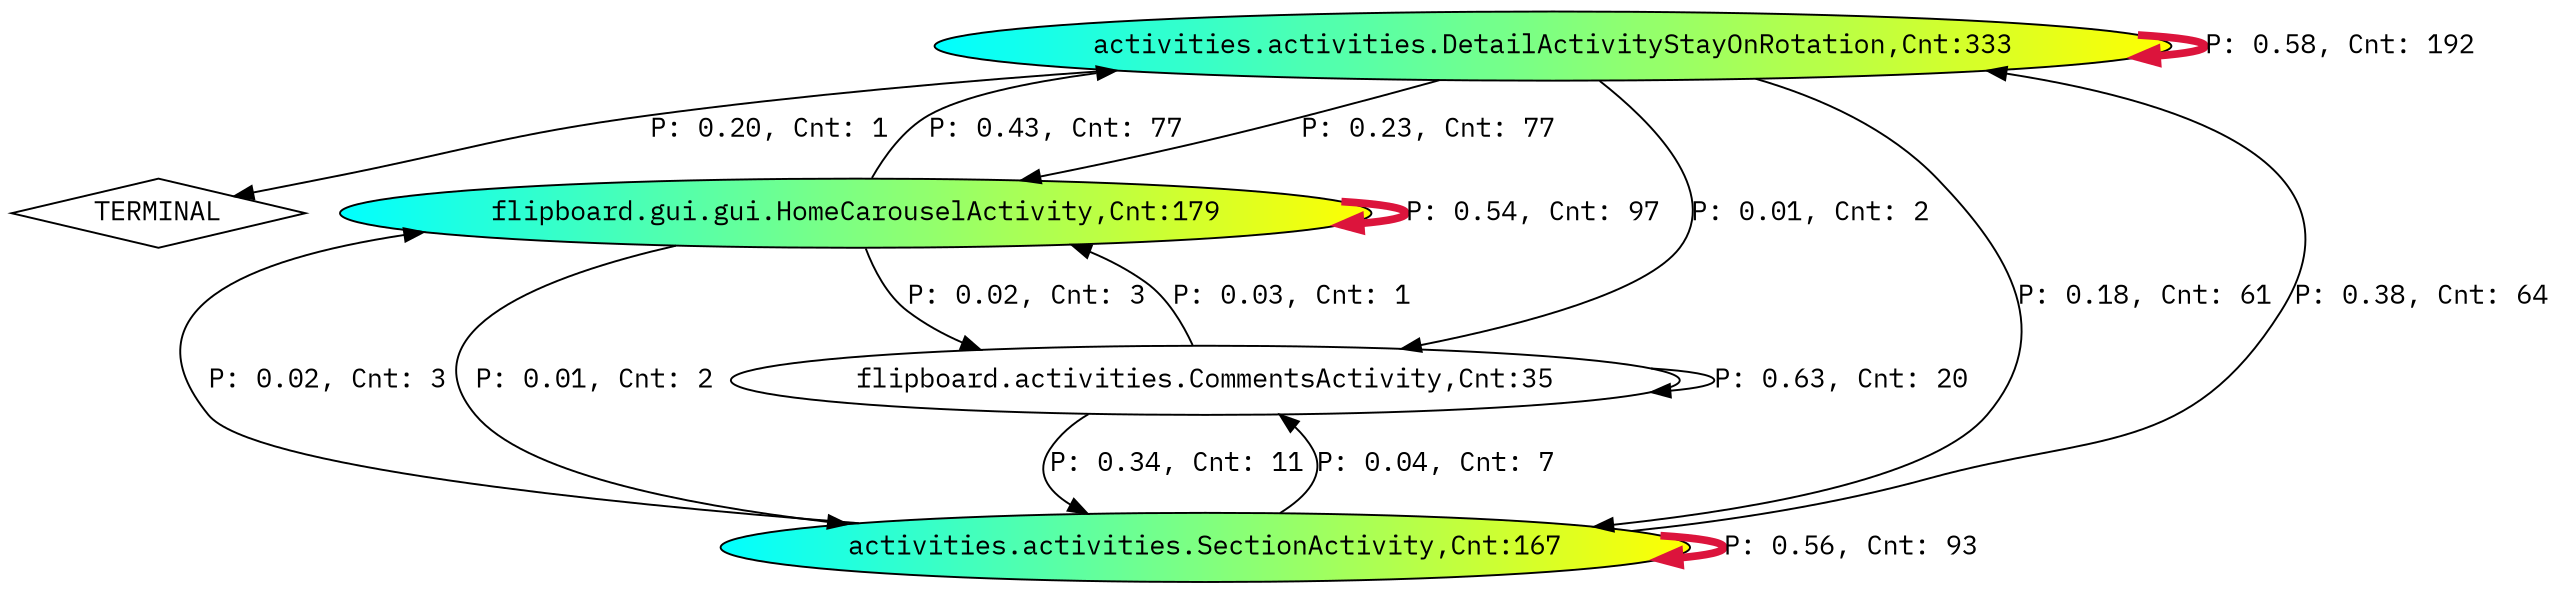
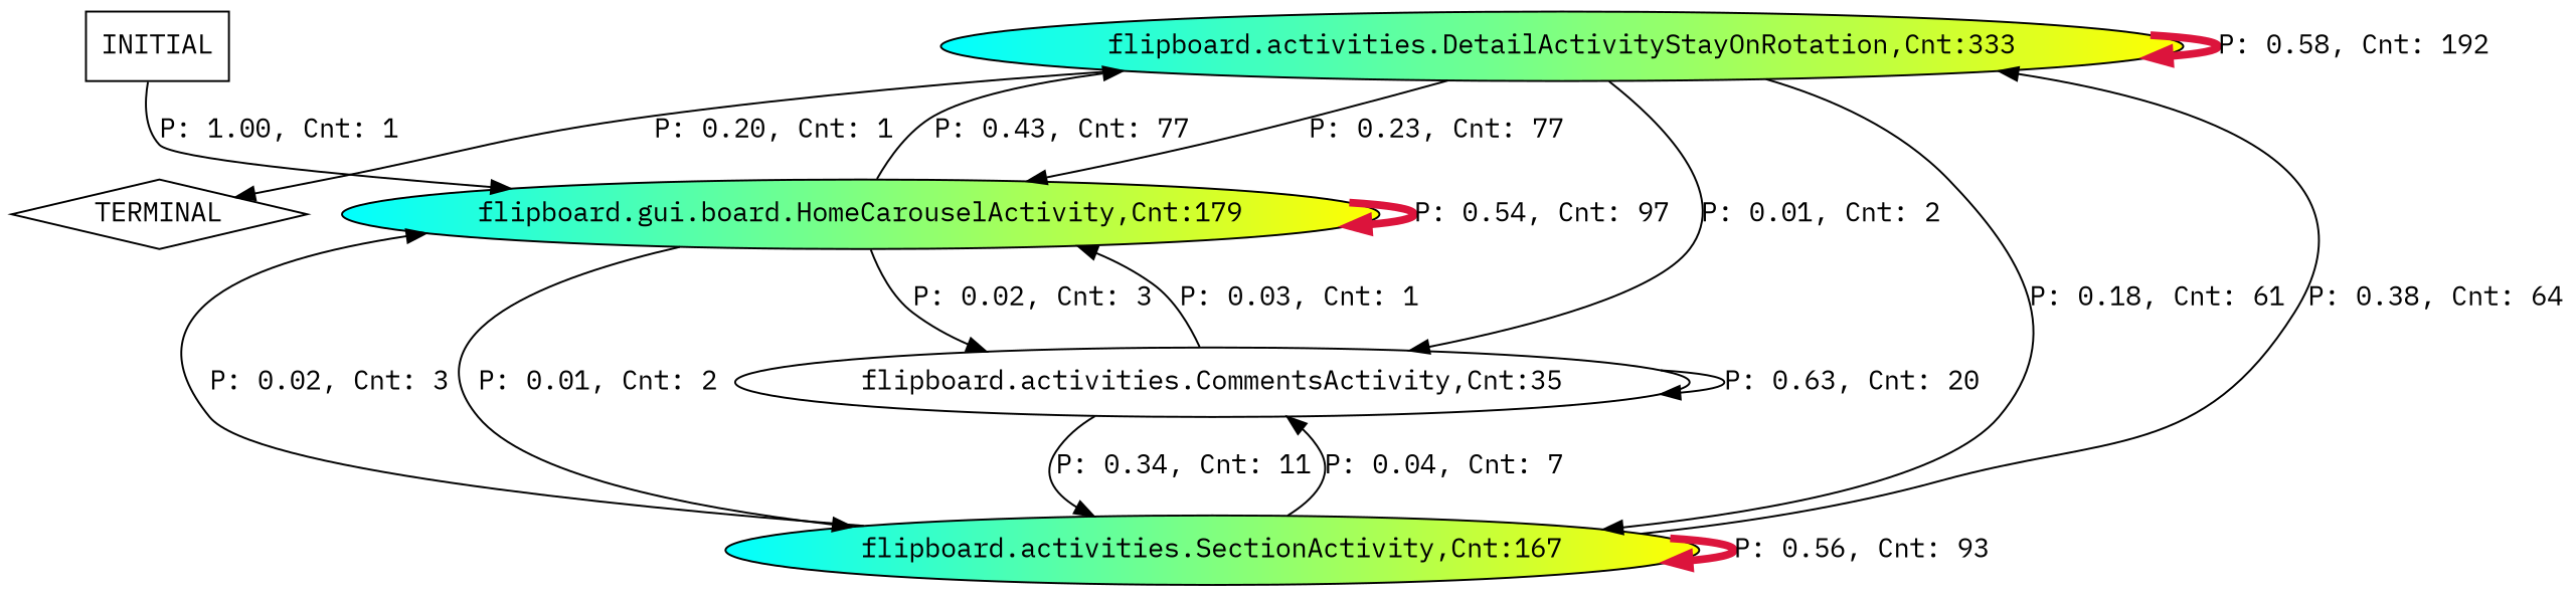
  digraph {
    fontname="IBM Plex Mono"
    node [fontname="IBM Plex Mono"]
    edge [fontname="IBM Plex Mono"]
-   n1 [fillcolor="cyan:yellow" label="activities.activities.DetailActivityStayOnRotation,Cnt:333" style=filled]
-   n2 [fillcolor="cyan:yellow" label="flipboard.gui.gui.HomeCarouselActivity,Cnt:179" style=filled]
-   n3 [fillcolor="cyan:yellow" label="activities.activities.SectionActivity,Cnt:167" style=filled]
+   n1 [fillcolor="cyan:yellow" label="flipboard.activities.DetailActivityStayOnRotation,Cnt:333" style=filled]
+   n2 [fillcolor="cyan:yellow" label="flipboard.gui.board.HomeCarouselActivity,Cnt:179" style=filled]
+   n3 [fillcolor="cyan:yellow" label="flipboard.activities.SectionActivity,Cnt:167" style=filled]
    n4 [label="flipboard.activities.CommentsActivity,Cnt:35"]
    n5 [label=TERMINAL shape=diamond]
+   n6 [label=INITIAL shape=box]
    n1 -> n1 [color=crimson label="P: 0.58, Cnt: 192" penwidth=4]
    n1 -> n2 [label="P: 0.23, Cnt: 77"]
    n1 -> n3 [label="P: 0.18, Cnt: 61"]
    n1 -> n4 [label="P: 0.01, Cnt: 2"]
    n1 -> n5 [label="P: 0.20, Cnt: 1"]
    n2 -> n1 [label="P: 0.43, Cnt: 77"]
    n2 -> n2 [color=crimson label="P: 0.54, Cnt: 97" penwidth=4]
    n2 -> n3 [label="P: 0.01, Cnt: 2"]
    n2 -> n4 [label="P: 0.02, Cnt: 3"]
    n3 -> n1 [label="P: 0.38, Cnt: 64"]
    n3 -> n2 [label="P: 0.02, Cnt: 3"]
    n3 -> n3 [color=crimson label="P: 0.56, Cnt: 93" penwidth=4]
    n3 -> n4 [label="P: 0.04, Cnt: 7"]
    n4 -> n2 [label="P: 0.03, Cnt: 1"]
    n4 -> n3 [label="P: 0.34, Cnt: 11"]
    n4 -> n4 [label="P: 0.63, Cnt: 20"]
+   n6 -> n2 [label="P: 1.00, Cnt: 1"]
  }
